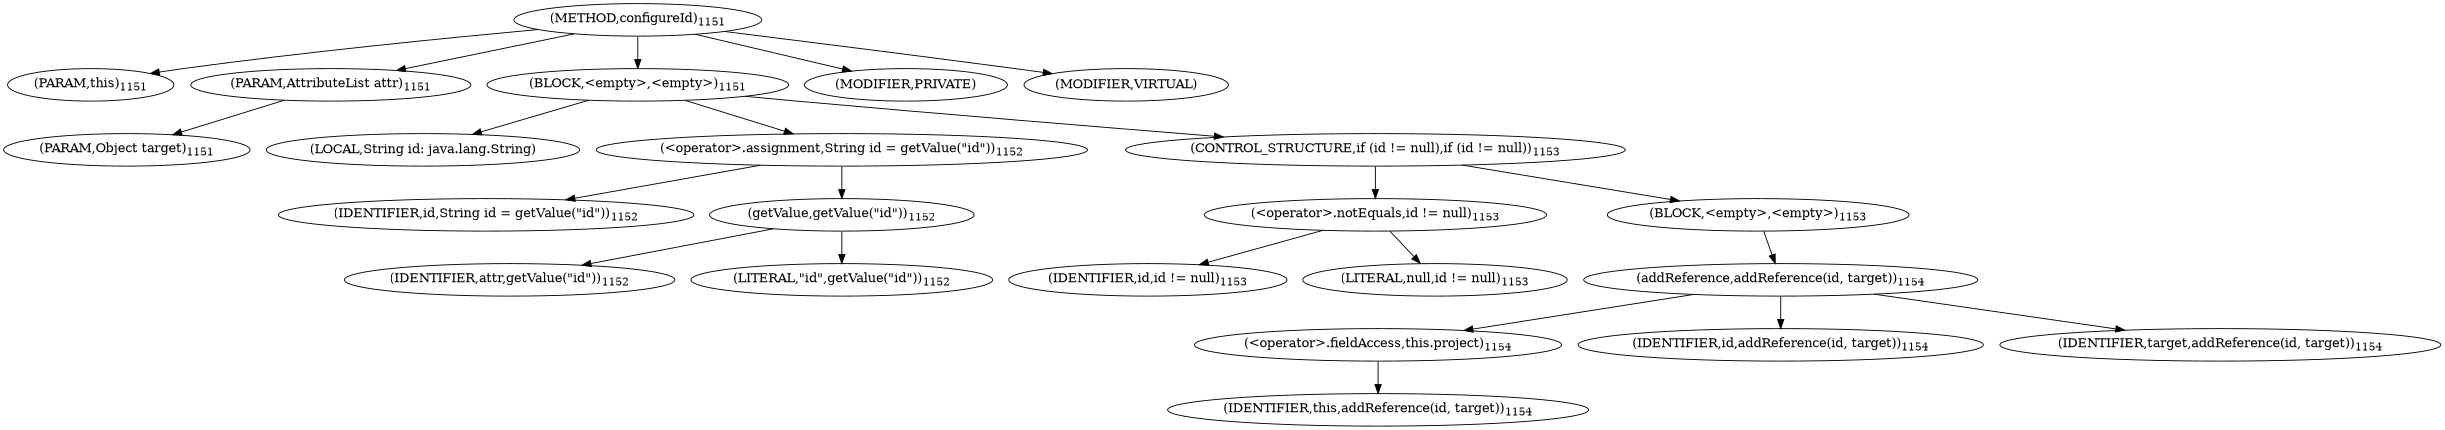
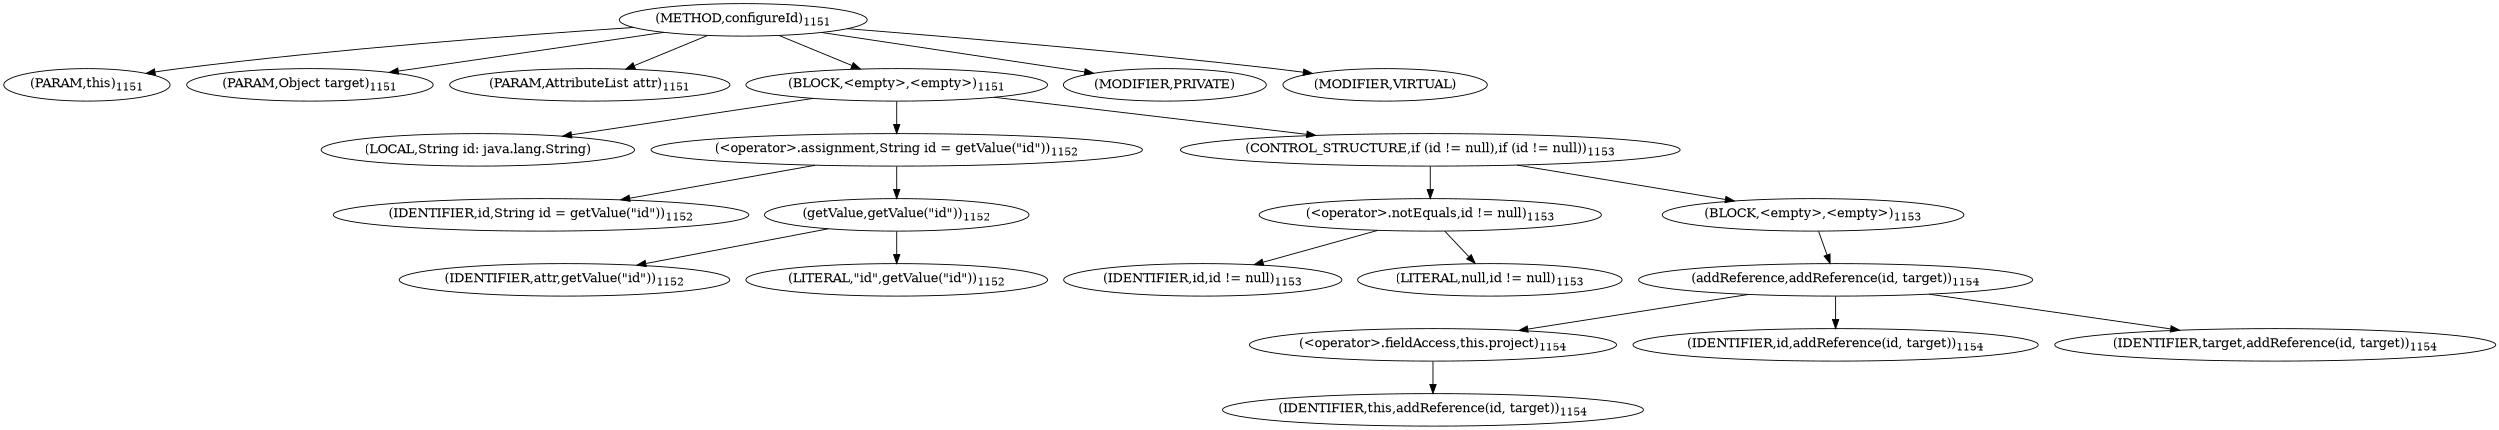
  digraph {
    n1 [label=<(METHOD,configureId)<SUB>1151</SUB>>]
    n2 [label=<(PARAM,this)<SUB>1151</SUB>>]
    n3 [label=<(PARAM,Object target)<SUB>1151</SUB>>]
    n4 [label=<(PARAM,AttributeList attr)<SUB>1151</SUB>>]
    n5 [label=<(BLOCK,&lt;empty&gt;,&lt;empty&gt;)<SUB>1151</SUB>>]
    n6 [label=<(MODIFIER,PRIVATE)>]
    n7 [label=<(MODIFIER,VIRTUAL)>]
    n8 [label=<(LOCAL,String id: java.lang.String)>]
    n9 [label=<(&lt;operator&gt;.assignment,String id = getValue(&quot;id&quot;))<SUB>1152</SUB>>]
    n10 [label=<(CONTROL_STRUCTURE,if (id != null),if (id != null))<SUB>1153</SUB>>]
    n11 [label=<(IDENTIFIER,id,String id = getValue(&quot;id&quot;))<SUB>1152</SUB>>]
    n12 [label=<(getValue,getValue(&quot;id&quot;))<SUB>1152</SUB>>]
    n13 [label=<(&lt;operator&gt;.notEquals,id != null)<SUB>1153</SUB>>]
    n14 [label=<(BLOCK,&lt;empty&gt;,&lt;empty&gt;)<SUB>1153</SUB>>]
    n15 [label=<(IDENTIFIER,attr,getValue(&quot;id&quot;))<SUB>1152</SUB>>]
    n16 [label=<(LITERAL,&quot;id&quot;,getValue(&quot;id&quot;))<SUB>1152</SUB>>]
    n17 [label=<(IDENTIFIER,id,id != null)<SUB>1153</SUB>>]
    n18 [label=<(LITERAL,null,id != null)<SUB>1153</SUB>>]
    n19 [label=<(addReference,addReference(id, target))<SUB>1154</SUB>>]
    n20 [label=<(&lt;operator&gt;.fieldAccess,this.project)<SUB>1154</SUB>>]
    n21 [label=<(IDENTIFIER,id,addReference(id, target))<SUB>1154</SUB>>]
    n22 [label=<(IDENTIFIER,target,addReference(id, target))<SUB>1154</SUB>>]
    n23 [label=<(IDENTIFIER,this,addReference(id, target))<SUB>1154</SUB>>]
    n1 -> n2
-   n4 -> n3
+   n1 -> n3
    n1 -> n4
    n1 -> n5
    n1 -> n6
    n1 -> n7
    n5 -> n8
    n5 -> n9
    n5 -> n10
    n9 -> n11
    n9 -> n12
    n10 -> n13
    n10 -> n14
    n12 -> n15
    n12 -> n16
    n13 -> n17
    n13 -> n18
    n14 -> n19
    n19 -> n20
    n19 -> n21
    n19 -> n22
    n20 -> n23
  }
